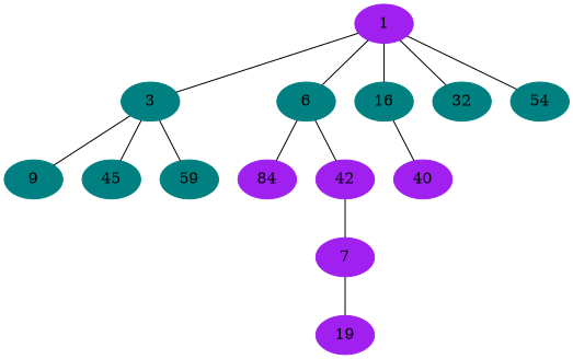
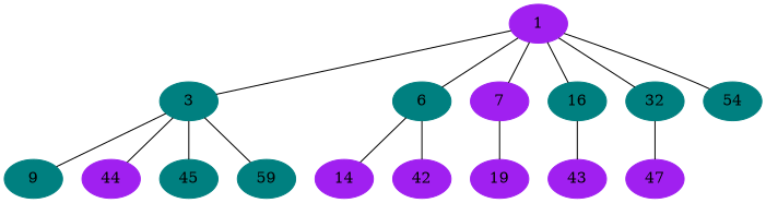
  graph {
    node [color=purple style=filled]
    1 [super="+2+13+24+12+27+26"]
    3 [color=teal super="+4+36"]
    6 [color=teal super="+8+17+51+57+43+21"]
    7 [super="+15+10+22"]
    16 [color=teal super="+31"]
    32 [color=teal super="+37"]
    54 [color=teal]
    9 [color=teal]
+   44
    45 [color=teal]
    59 [color=teal]
-   14 [super="+18" label=84]
+   14 [super="+18"]
    42 [super="+55"]
    19 [super="+61+33"]
-   40
+   40 [label=43]
+   47
    1 -- 3
    1 -- 6
-   42 -- 7
+   1 -- 7
    1 -- 16
    1 -- 32
    1 -- 54
    3 -- 9
+   3 -- 44
    3 -- 45
    3 -- 59
    6 -- 14
    6 -- 42
    7 -- 19
    16 -- 40
+   32 -- 47
  }
